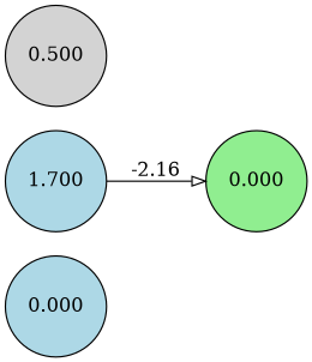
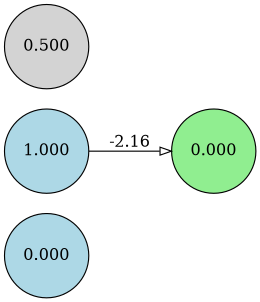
  digraph {
    rankdir=LR
    node [fillcolor=lightblue shape=circle style=filled]
    n1 [label=0.000]
-   n2 [label=1.700]
+   n2 [label=1.000]
    n3 [fillcolor=lightgreen label=0.000]
    n4 [fillcolor=lightgray label=0.500]
    n2 -> n3 [label=-2.16 style=solid arrowhead=onormal]
  }
